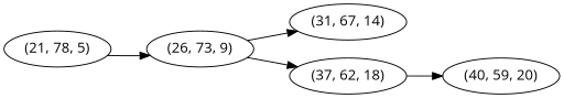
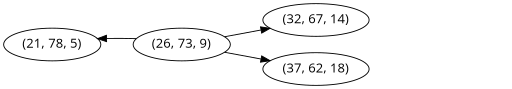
  digraph {
    fontname="Open Sans"
    rankdir=LR
    node [fontname="Open Sans"]
    edge [fontname="Open Sans"]
    "(21, 78, 5)"
    "(26, 73, 9)"
-   "(32, 67, 14)" [label="(31, 67, 14)"]
+   "(32, 67, 14)"
    "(37, 62, 18)"
-   "(40, 59, 20)"
-   "(21, 78, 5)" -> "(26, 73, 9)"
+   "(26, 73, 9)" -> "(21, 78, 5)"
    "(26, 73, 9)" -> "(32, 67, 14)"
    "(26, 73, 9)" -> "(37, 62, 18)"
-   "(37, 62, 18)" -> "(40, 59, 20)"
  }
